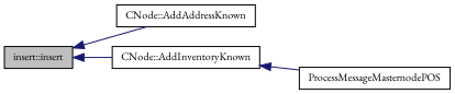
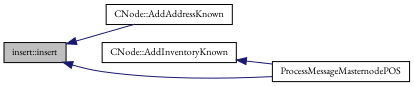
  digraph {
    fontname="EB Garamond"
    rankdir=LR
    node [color=black fillcolor=white fontname="EB Garamond" fontsize=10 shape=record style=filled]
    edge [color=midnightblue dir=back fontname="EB Garamond" fontsize=10 labelfontname=Helvetica labelfontsize=10 style=solid]
    n1 [fillcolor=grey75 fontcolor=black height=0.2 label="insert::insert" width=0.4]
    n2 [height=0.2 label="CNode::AddAddressKnown" width=0.4]
    n3 [height=0.2 label="CNode::AddInventoryKnown" width=0.4]
    n4 [height=0.2 label=ProcessMessageMasternodePOS width=0.4]
    n1 -> n2
-   n1 -> n3
+   n1 -> n4
    n3 -> n4
  }
